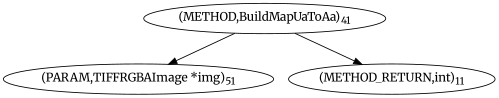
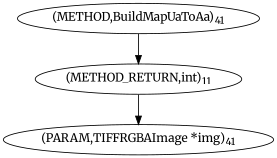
  digraph {
    fontname=Merriweather
    node [fontname=Merriweather]
    edge [fontname=Merriweather]
    n1 [label=<(METHOD,BuildMapUaToAa)<SUB>41</SUB>>]
-   n2 [label=<(PARAM,TIFFRGBAImage *img)<SUB>51</SUB>>]
+   n2 [label=<(PARAM,TIFFRGBAImage *img)<SUB>41</SUB>>]
    n3 [label=<(METHOD_RETURN,int)<SUB>11</SUB>>]
-   n1 -> n2
+   n3 -> n2
    n1 -> n3
  }
